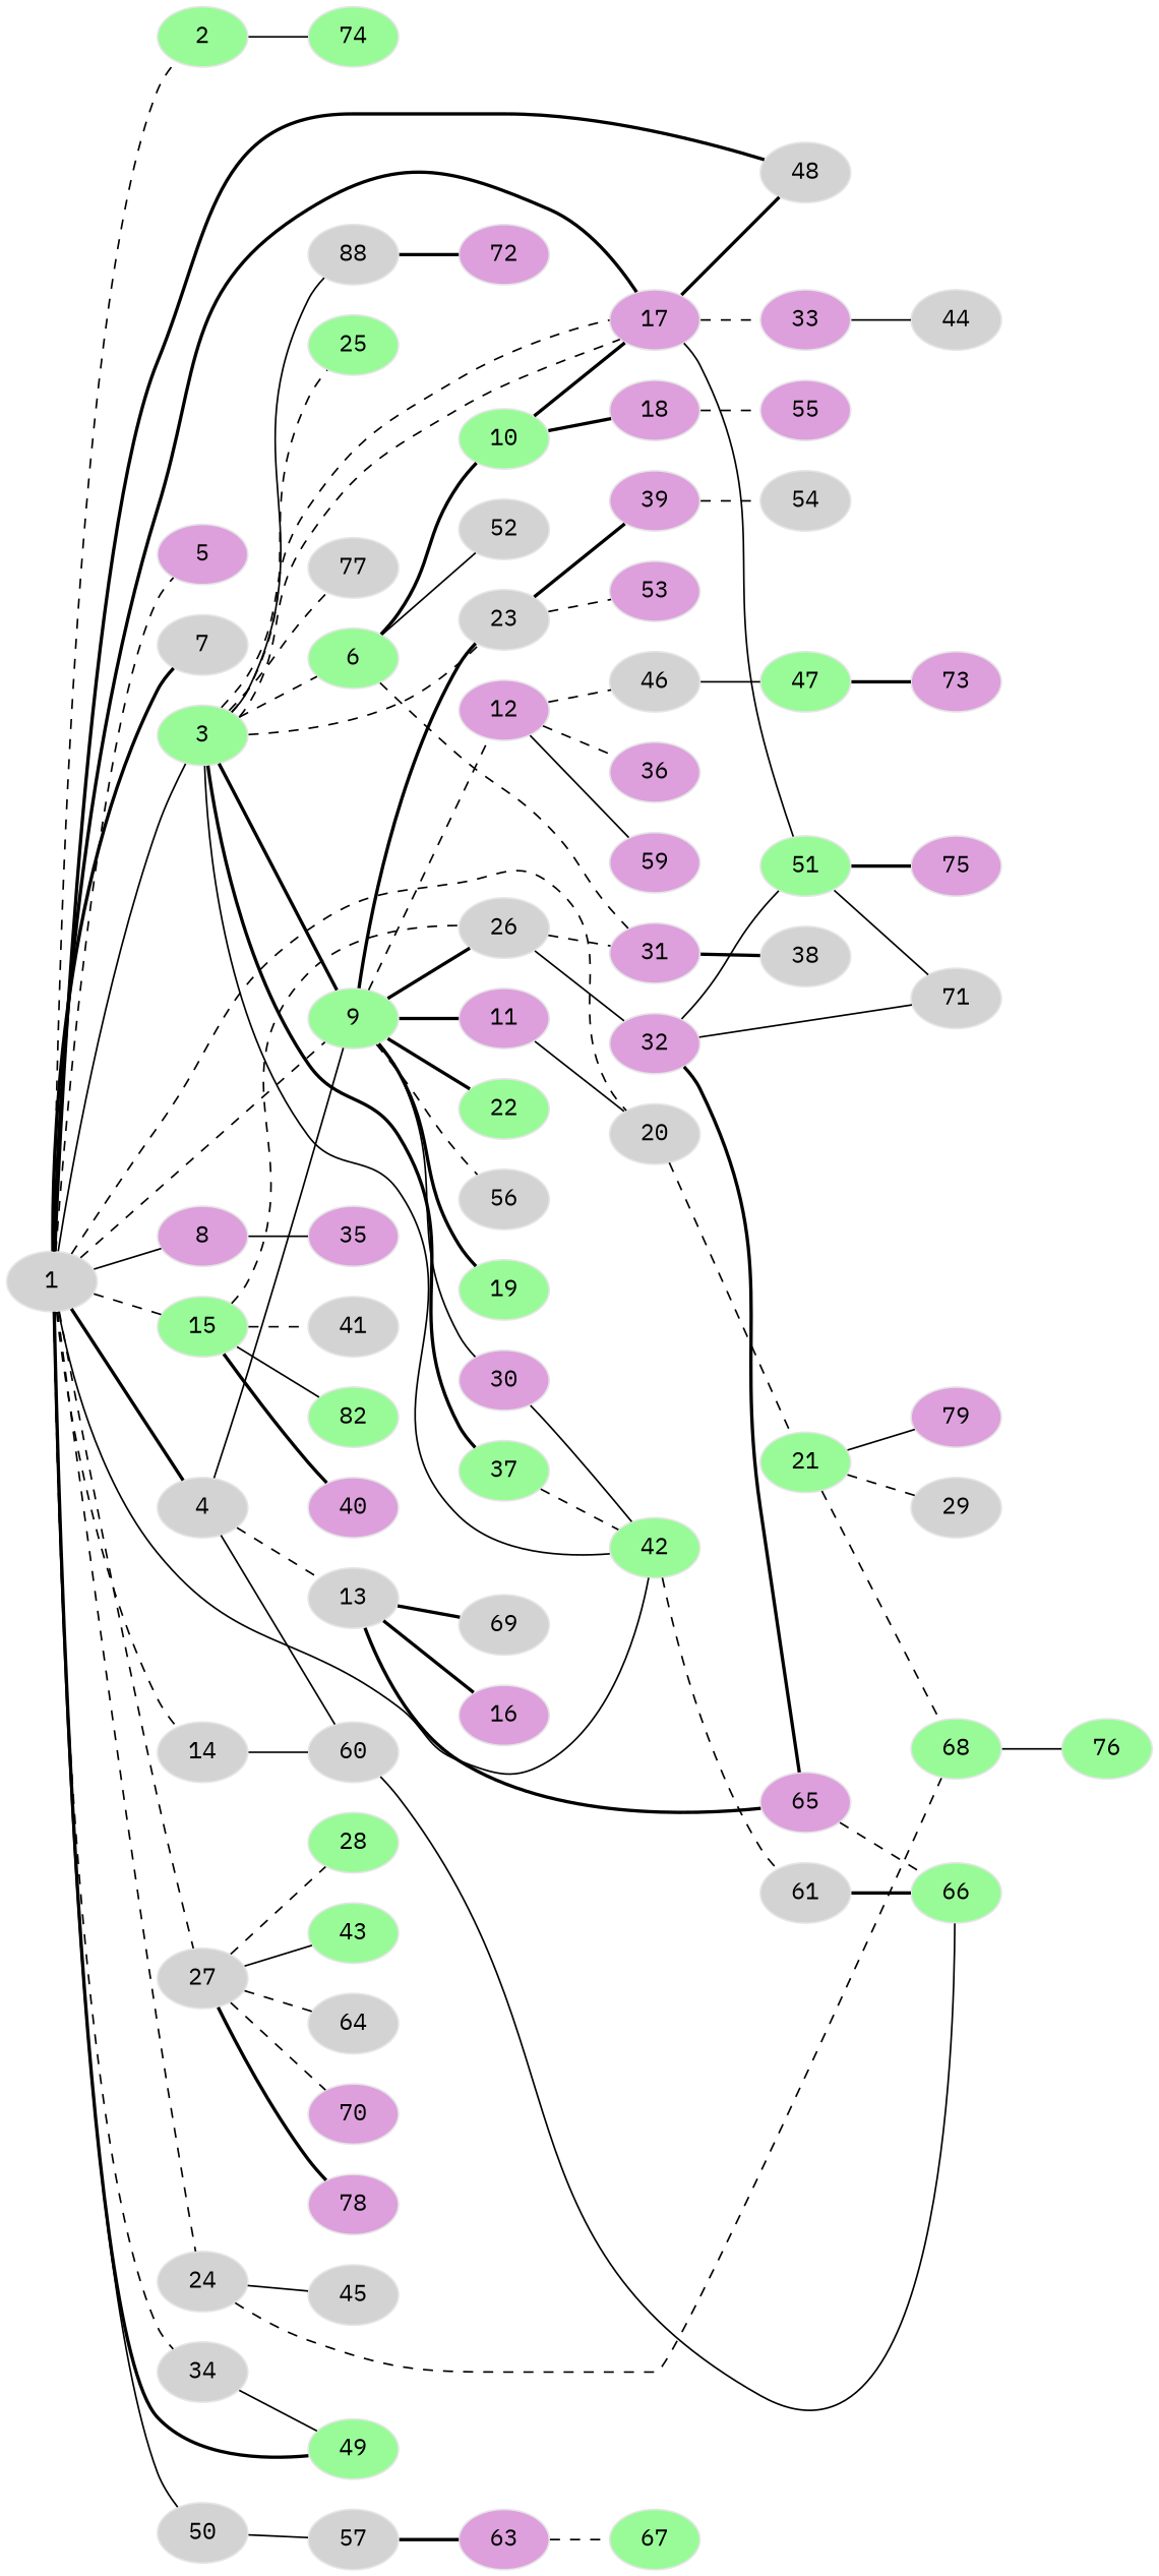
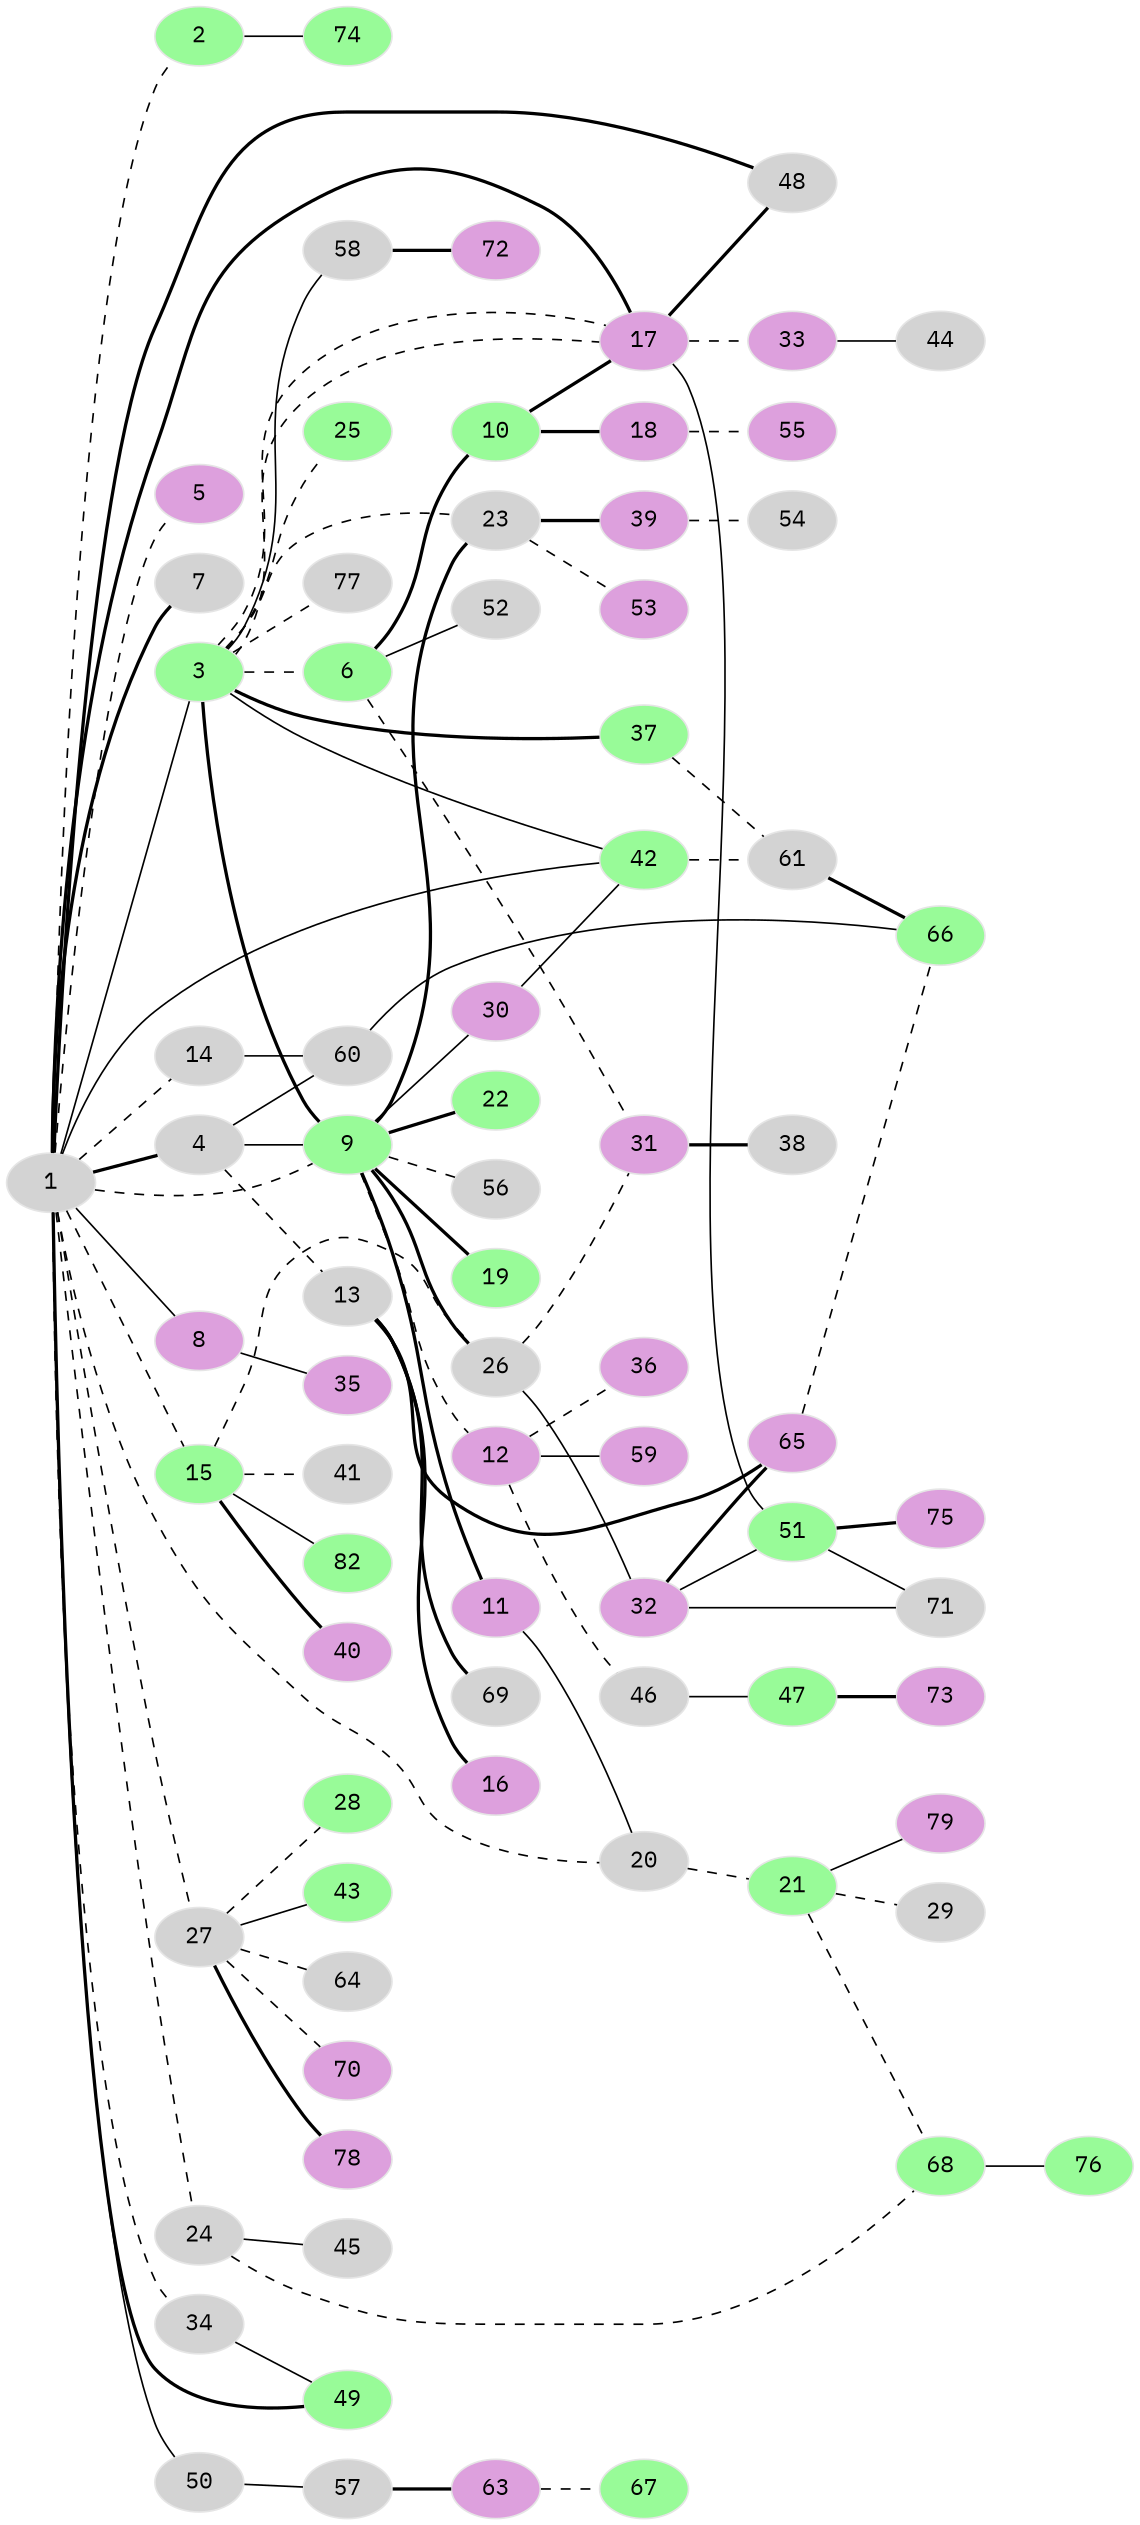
  graph {
    fontname="IBM Plex Mono"
    rankdir=LR
    node [color=gray90 fillcolor=lightgrey fontname="IBM Plex Mono" style=filled]
    edge [fontname="IBM Plex Mono" style=dashed]
    2 [fillcolor=palegreen]
    1
    3 [fillcolor=palegreen]
    4
    5 [fillcolor=plum]
    7
    8 [fillcolor=plum]
    9 [fillcolor=palegreen]
    14
    15 [fillcolor=palegreen]
    17 [fillcolor=plum]
    20
    24
    27
    34
    42 [fillcolor=palegreen]
    48
    49 [fillcolor=palegreen]
    50
    74 [fillcolor=palegreen]
    6 [fillcolor=palegreen]
    23
    25 [fillcolor=palegreen]
    37 [fillcolor=palegreen]
-   58 [label=88]
+   58
    77
    13
    60
    35 [fillcolor=plum]
    11 [fillcolor=plum]
    12 [fillcolor=plum]
    19 [fillcolor=palegreen]
    22 [fillcolor=palegreen]
    26
    30 [fillcolor=plum]
    56
    40 [fillcolor=plum]
    41
    n39 [fillcolor=palegreen label=82]
    33 [fillcolor=plum]
    51 [fillcolor=palegreen]
    21 [fillcolor=palegreen]
    68 [fillcolor=palegreen]
    45
    28 [fillcolor=palegreen]
    43 [fillcolor=palegreen]
    64
    70 [fillcolor=plum]
    78 [fillcolor=plum]
    61
    57
    76 [fillcolor=palegreen]
    10 [fillcolor=palegreen]
    31 [fillcolor=plum]
    52
    39 [fillcolor=plum]
    53 [fillcolor=plum]
    72 [fillcolor=plum]
    16 [fillcolor=plum]
    65 [fillcolor=plum]
    69
    66 [fillcolor=palegreen]
    18 [fillcolor=plum]
    38
    36 [fillcolor=plum]
    46
    59 [fillcolor=plum]
    32 [fillcolor=plum]
    55 [fillcolor=plum]
    47 [fillcolor=palegreen]
    44
    71
    75 [fillcolor=plum]
    29
    79 [fillcolor=plum]
    54
    73 [fillcolor=plum]
    63 [fillcolor=plum]
    67 [fillcolor=palegreen]
    2 -- 74 [style=solid]
    1 -- 2
    1 -- 3 [style=solid]
    1 -- 4 [style=bold]
    1 -- 5
    1 -- 7 [style=bold]
    1 -- 8 [style=solid]
    1 -- 9
    1 -- 14
    1 -- 15
    1 -- 17 [style=bold]
    1 -- 20
    1 -- 24
    1 -- 27
    1 -- 34
    1 -- 42 [style=solid]
    1 -- 48 [style=bold]
    1 -- 49 [style=bold]
    1 -- 50 [style=solid]
    3 -- 9 [style=bold]
    3 -- 17
    3 -- 17
    3 -- 42 [style=solid]
    3 -- 6
    3 -- 23
    3 -- 25
    3 -- 37 [style=bold]
    3 -- 58 [style=solid]
    3 -- 77
    4 -- 9 [style=solid]
    4 -- 13
    4 -- 60 [style=solid]
    8 -- 35 [style=solid]
    9 -- 23 [style=bold]
    9 -- 11 [style=bold]
    9 -- 12
    9 -- 19 [style=bold]
    9 -- 22 [style=bold]
    9 -- 26 [style=bold]
    9 -- 30 [style=solid]
    9 -- 56
    14 -- 60 [style=solid]
    15 -- 26
    15 -- 40 [style=bold]
    15 -- 41
    15 -- n39 [style=solid]
    17 -- 48 [style=bold]
    17 -- 33
    17 -- 51 [style=solid]
    20 -- 21
    24 -- 68
    24 -- 45 [style=solid]
    27 -- 28
    27 -- 43 [style=solid]
    27 -- 64
    27 -- 70
    27 -- 78 [style=bold]
    34 -- 49 [style=solid]
    42 -- 61
    50 -- 57 [style=solid]
    6 -- 10 [style=bold]
    6 -- 31
    6 -- 52 [style=solid]
    23 -- 39 [style=bold]
    23 -- 53
-   37 -- 42
+   37 -- 61
    58 -- 72 [style=bold]
    13 -- 16 [style=bold]
    13 -- 65 [style=bold]
    13 -- 69 [style=bold]
    60 -- 66 [style=solid]
    11 -- 20 [style=solid]
    12 -- 36
    12 -- 46
    12 -- 59 [style=solid]
    26 -- 31
    26 -- 32 [style=solid]
    30 -- 42 [style=solid]
    33 -- 44 [style=solid]
    51 -- 71 [style=solid]
    51 -- 75 [style=bold]
    21 -- 68
    21 -- 29
    21 -- 79 [style=solid]
    68 -- 76 [style=solid]
    61 -- 66 [style=bold]
    57 -- 63 [style=bold]
    10 -- 17 [style=bold]
    10 -- 18 [style=bold]
    31 -- 38 [style=bold]
    39 -- 54
    65 -- 66
    18 -- 55
    46 -- 47 [style=solid]
    32 -- 51 [style=solid]
    32 -- 65 [style=bold]
    32 -- 71 [style=solid]
    47 -- 73 [style=bold]
    63 -- 67
  }
